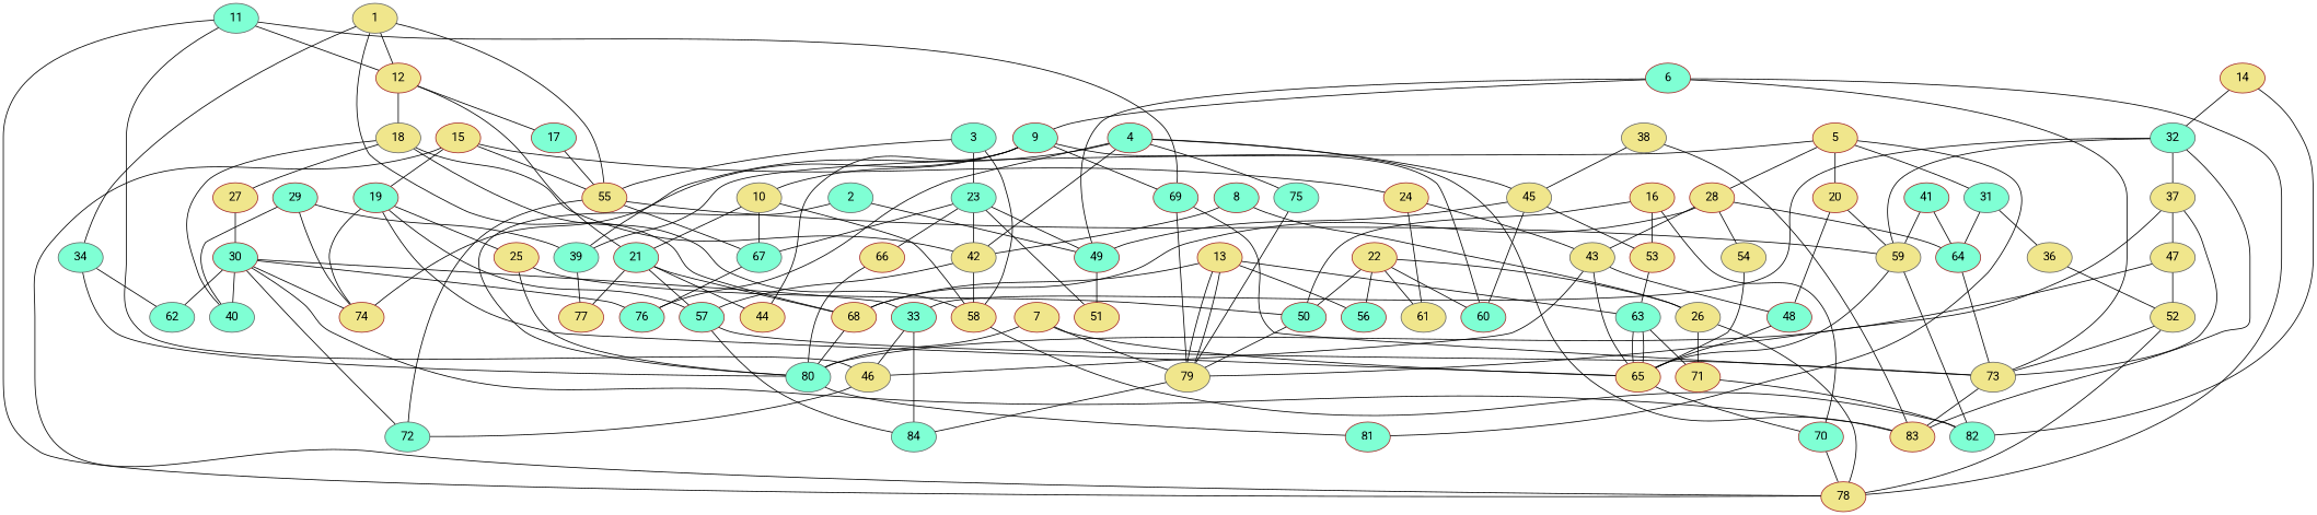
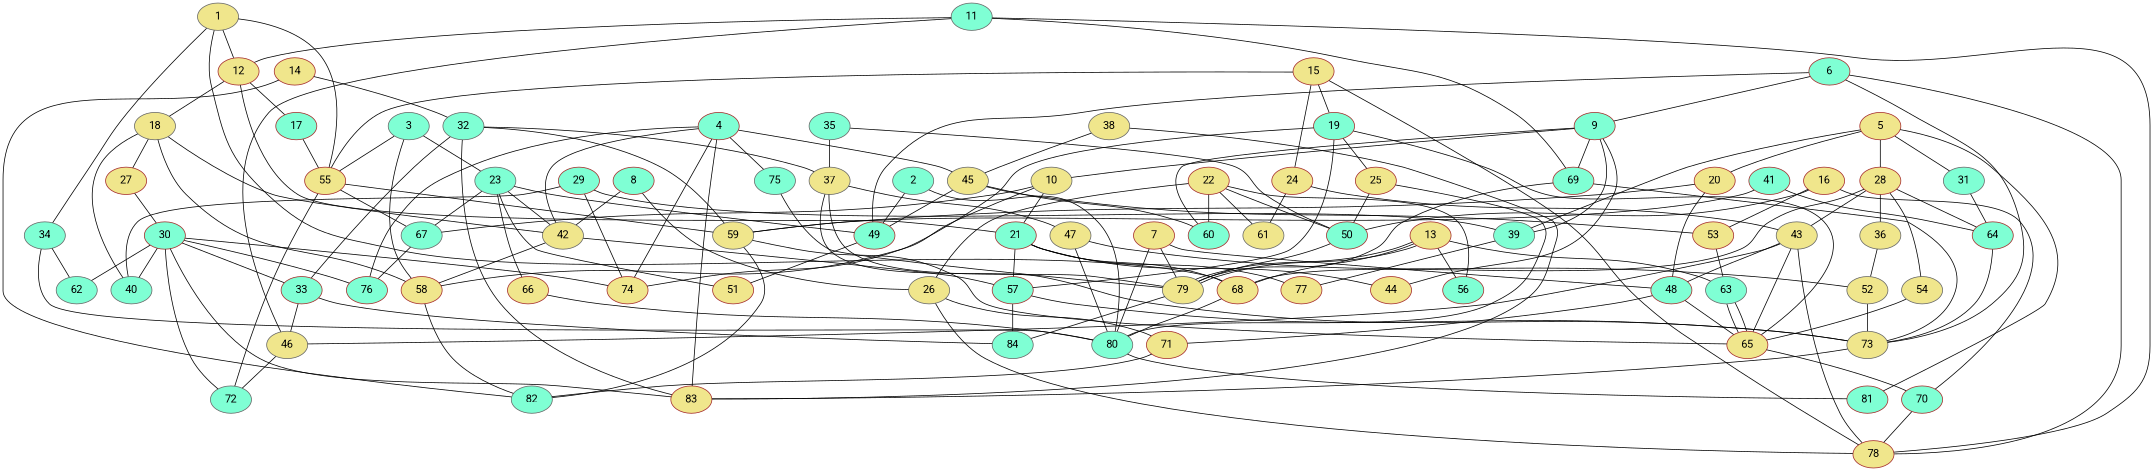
  graph {
    fontname=Roboto
    node [color=brown fillcolor=khaki fontname=Roboto style=filled]
    edge [fontname=Roboto]
    1 [color=gray40]
    12
    34 [color=gray40 fillcolor=aquamarine]
    55
    68
    21 [fillcolor=aquamarine]
    17 [fillcolor=aquamarine]
    18 [color=gray40]
    80 [color=gray40 fillcolor=aquamarine]
    62 [color=gray40 fillcolor=aquamarine]
    67 [color=gray40 fillcolor=aquamarine]
    59 [color=gray40]
    72 [color=gray40 fillcolor=aquamarine]
    2 [color=gray40 fillcolor=aquamarine]
    49 [fillcolor=aquamarine]
    51
    81 [fillcolor=aquamarine]
    3 [color=gray40 fillcolor=aquamarine]
    23 [color=gray40 fillcolor=aquamarine]
    58
    42 [color=gray40]
    66
    82 [color=gray40 fillcolor=aquamarine]
    4 [fillcolor=aquamarine]
    45 [color=gray40]
    74
    75 [color=gray40 fillcolor=aquamarine]
    76 [fillcolor=aquamarine]
    83
    57 [fillcolor=aquamarine]
    60 [fillcolor=aquamarine]
    53
    79 [color=gray40]
    5
    20
    28
    31 [color=gray40 fillcolor=aquamarine]
    39 [color=gray40 fillcolor=aquamarine]
    48 [fillcolor=aquamarine]
    43 [color=gray40]
    36 [color=gray40]
    54 [color=gray40]
    64 [fillcolor=aquamarine]
    77
    6 [fillcolor=aquamarine]
    9 [fillcolor=aquamarine]
    73 [color=gray40]
    78
    10 [color=gray40]
    44
    69 [fillcolor=aquamarine]
    7
    65
    70 [fillcolor=aquamarine]
    84 [color=gray40 fillcolor=aquamarine]
    8 [fillcolor=aquamarine]
    26 [color=gray40]
    71
    11 [color=gray40 fillcolor=aquamarine]
    46 [color=gray40]
    27
    40 [color=gray40 fillcolor=aquamarine]
    13
    56 [fillcolor=aquamarine]
    63 [color=gray40 fillcolor=aquamarine]
    32 [color=gray40 fillcolor=aquamarine]
    14
    33 [fillcolor=aquamarine]
    37 [color=gray40]
    15
    19 [fillcolor=aquamarine]
    24
    25
    61 [color=gray40]
    50 [fillcolor=aquamarine]
    16
    30 [fillcolor=aquamarine]
    22
    52 [color=gray40]
    29 [fillcolor=aquamarine]
    47 [color=gray40]
+   35 [color=gray40 fillcolor=aquamarine]
    38 [color=gray40]
    41 [fillcolor=aquamarine]
    1 -- 12
    1 -- 34
    1 -- 55
    1 -- 68
    12 -- 21
    12 -- 17
    12 -- 18
    34 -- 80
    34 -- 62
    55 -- 67
    55 -- 59
    55 -- 72
    68 -- 80
    21 -- 68
    21 -- 57
    21 -- 77
    21 -- 44
    17 -- 55
    18 -- 58
    18 -- 42
    18 -- 27
    18 -- 40
    80 -- 81
    67 -- 76
    59 -- 82
    59 -- 65
    2 -- 80
    2 -- 49
    49 -- 51
    3 -- 55
    3 -- 23
    3 -- 58
    23 -- 67
    23 -- 49
    23 -- 51
    23 -- 42
    23 -- 66
    58 -- 82
    42 -- 58
    42 -- 57
    66 -- 80
    4 -- 42
    4 -- 45
    4 -- 74
    4 -- 75
    4 -- 76
    4 -- 83
    45 -- 49
    45 -- 60
    45 -- 53
    75 -- 79
    57 -- 73
    57 -- 84
    53 -- 63
    79 -- 84
    5 -- 81
    5 -- 20
    5 -- 28
    5 -- 31
    5 -- 39
    20 -- 59
    20 -- 48
    28 -- 68
    28 -- 43
-   31 -- 36
+   28 -- 36
    28 -- 54
    28 -- 64
    31 -- 64
    39 -- 77
    48 -- 65
    43 -- 48
-   52 -- 78
+   43 -- 78
    43 -- 65
    43 -- 46
    36 -- 52
    54 -- 65
    64 -- 73
    6 -- 49
    6 -- 9
    6 -- 73
    6 -- 78
    9 -- 60
    9 -- 39
    9 -- 10
    9 -- 44
    9 -- 69
    73 -- 83
    10 -- 21
    10 -- 67
    10 -- 58
    69 -- 79
    69 -- 73
    7 -- 80
    7 -- 79
-   7 -- 65
+   7 -- 48
    65 -- 70
    70 -- 78
    8 -- 42
    8 -- 26
    26 -- 78
    26 -- 71
    71 -- 82
    11 -- 12
    11 -- 78
    11 -- 69
    11 -- 46
    46 -- 72
    27 -- 30
    13 -- 68
    13 -- 79
    13 -- 79
    13 -- 56
    13 -- 63
    63 -- 65
    63 -- 65
-   63 -- 71
+   48 -- 71
    32 -- 59
    32 -- 83
    32 -- 33
    32 -- 37
    14 -- 82
    14 -- 32
    33 -- 84
    33 -- 46
    37 -- 79
    37 -- 73
    37 -- 47
    15 -- 55
    15 -- 78
    15 -- 19
    15 -- 24
    19 -- 74
    19 -- 57
    19 -- 65
    19 -- 25
    24 -- 43
    24 -- 61
    25 -- 80
    25 -- 50
    50 -- 79
    16 -- 53
    16 -- 70
    16 -- 50
    30 -- 62
    30 -- 72
    30 -- 74
    30 -- 76
    30 -- 83
    30 -- 40
    30 -- 33
    22 -- 60
    22 -- 26
    22 -- 56
    22 -- 61
    22 -- 50
    52 -- 73
    29 -- 74
    29 -- 39
    29 -- 40
    47 -- 80
    47 -- 52
+   35 -- 37
+   35 -- 50
    38 -- 45
    38 -- 83
    41 -- 59
    41 -- 64
  }
